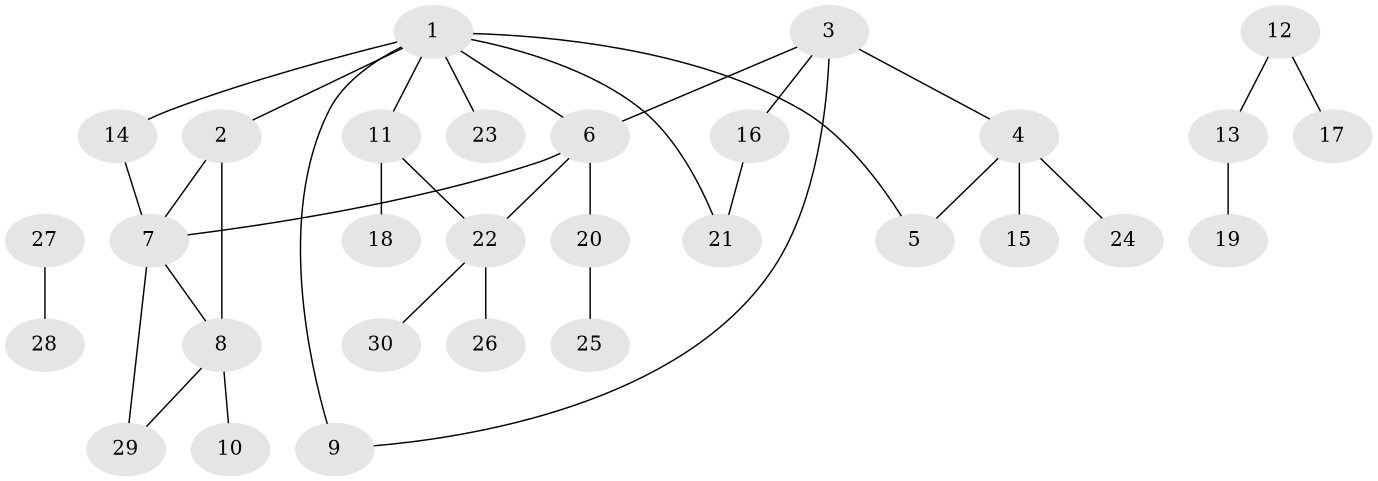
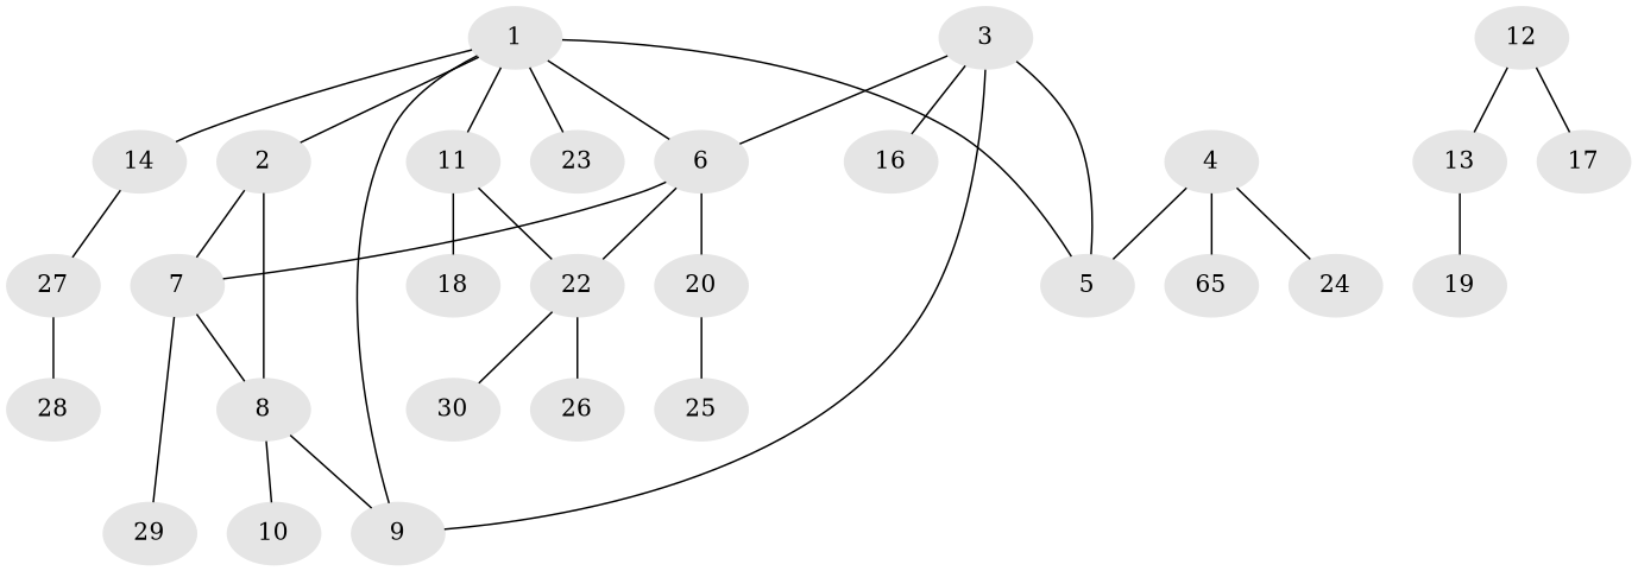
  graph {
    node [color=gray90 style=filled]
    edge [weight=1.0]
    1
    2
    5
    6
    9
    11
    14
-   21
    23
    7
    8
    3
    4
    16
    20
    22
    18
    27
    29
    10
-   15
+   15 [label=65]
    24
    25
    12
    13
    17
    26
    30
    19
    28
    1 -- 2
    1 -- 5
    1 -- 6
    1 -- 9
    1 -- 11
    1 -- 14
-   1 -- 21
    1 -- 23
    2 -- 7
    2 -- 8
    6 -- 7
    6 -- 20
    6 -- 22
    11 -- 22
    11 -- 18
-   14 -- 7
+   14 -- 27
    7 -- 8
    7 -- 29
-   8 -- 29
+   8 -- 9
    8 -- 10
    3 -- 6
    3 -- 9
-   3 -- 4
+   3 -- 5
    3 -- 16
    4 -- 5
    4 -- 15
    4 -- 24
-   16 -- 21
    20 -- 25
    22 -- 26
    22 -- 30
    27 -- 28
    12 -- 13
    12 -- 17
    13 -- 19
  }
